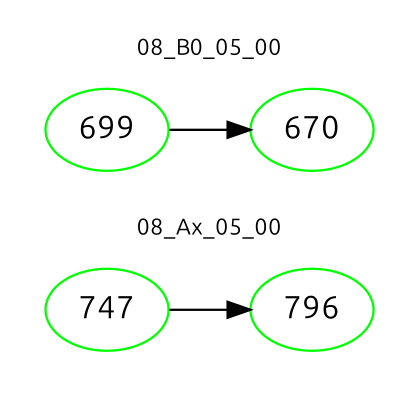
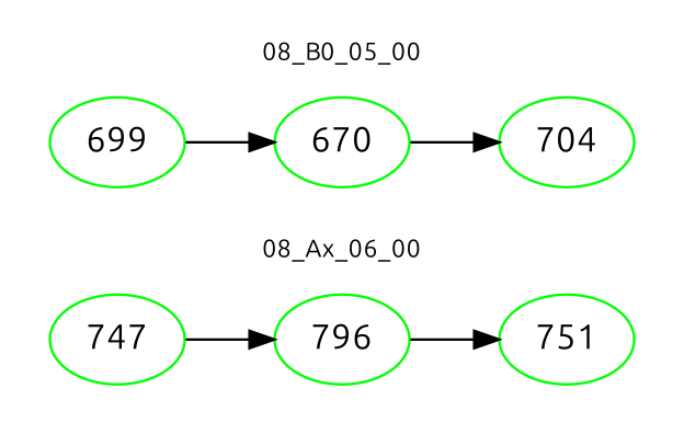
  digraph {
    fontname=Ubuntu
    rankdir=LR
    node [color=green fontname=Ubuntu]
    edge [color=black fontname=Ubuntu]
    n1 [label=747]
    n2 [label=796]
+   n3 [label=751]
    n4 [label=699]
    n5 [label=670]
+   n6 [label=704]
    subgraph cluster_1 {
      color=white
      fontsize=10
-     label="08_Ax_05_00"
+     label="08_Ax_06_00"
      n1
      n2
+     n3
    }
    subgraph cluster_2 {
      color=white
      fontsize=10
      label="08_B0_05_00"
      n4
      n5
+     n6
    }
    n1 -> n2
+   n2 -> n3
    n4 -> n5
+   n5 -> n6
  }
